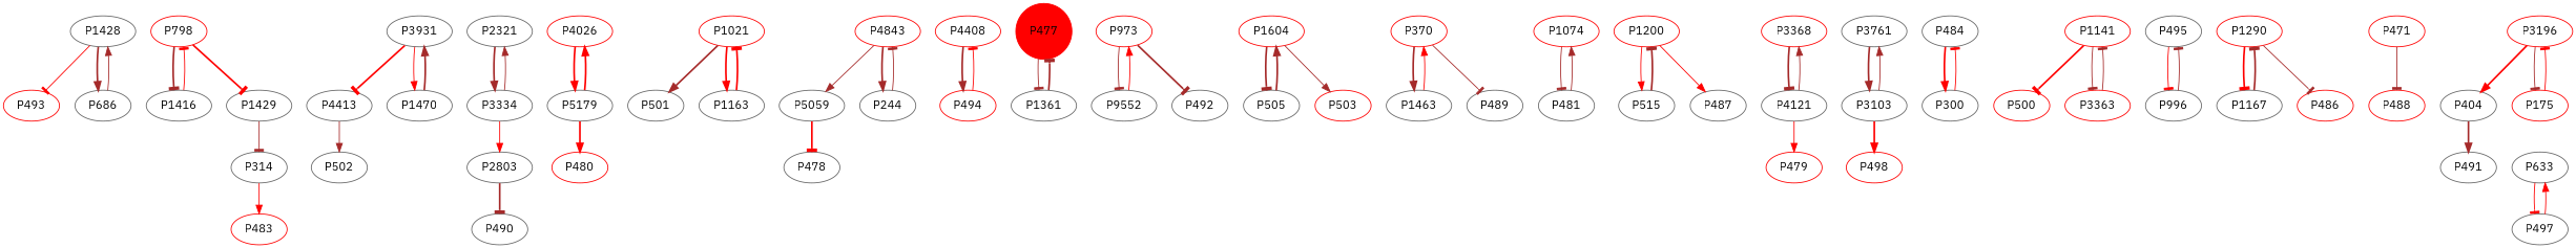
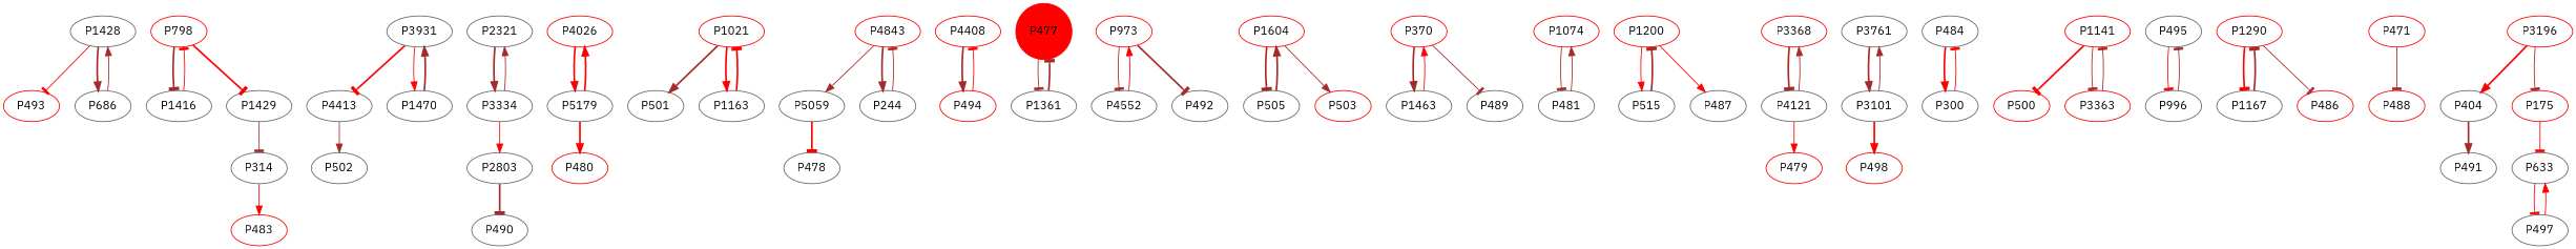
  digraph {
    fontname="IBM Plex Sans"
    node [color=gray40 fontname="IBM Plex Sans"]
    edge [arrowhead=normal color=brown fontname="IBM Plex Sans" style=solid]
    P493 [color=red]
    P1428
    P686
    P798 [color=red]
    P1416
    P1429
    P314
    P3931
    P4413
    P1470
    P502
    P2321
    P3334
    P2803
    P490
    P4026 [color=red]
    P5179
    P480 [color=red]
    P1021 [color=red]
    P501
    P1163
    P5059
    P478
    P4408 [color=red]
    P494 [color=red]
    P477 [color=red fillcolor=red shape=circle style=filled]
    P1361
    P973 [color=red]
-   P4552 [label=P9552]
+   P4552
    P492
    P1604 [color=red]
    P505
    P503 [color=red]
    P370 [color=red]
    P1463
    P489
    P1074 [color=red]
    P481
    P1200 [color=red]
    P515
    P487
    P3368 [color=red]
    P4121
    P479 [color=red]
    P4843 [color=red]
    P244
    P3761
-   P3101 [label=P3103]
+   P3101
    P498 [color=red]
    P484
    P300
    P1141 [color=red]
    P500 [color=red]
    P3363 [color=red]
    P495
    P996
    P1290 [color=red]
    P1167
    P486 [color=red]
    P471 [color=red]
    P488 [color=red]
    P404
    P491
    P497
    P633
    P3196 [color=red]
    P175 [color=red]
    P483 [color=red]
    P1428 -> P493 [arrowhead=tee color=red]
    P1428 -> P686 [style=bold]
    P686 -> P1428
    P798 -> P1416 [arrowhead=tee style=bold]
    P798 -> P1429 [arrowhead=tee color=red style=bold]
    P1416 -> P798 [arrowhead=tee color=red]
    P1429 -> P314 [arrowhead=tee]
    P314 -> P483 [color=red]
    P3931 -> P4413 [arrowhead=tee color=red style=bold]
    P3931 -> P1470 [color=red]
    P4413 -> P502
    P1470 -> P3931 [style=bold]
    P2321 -> P3334 [style=bold]
    P3334 -> P2321
    P3334 -> P2803 [color=red]
    P2803 -> P490 [arrowhead=tee style=bold]
    P4026 -> P5179 [color=red style=bold]
    P5179 -> P4026 [color=red style=bold]
    P5179 -> P480 [color=red style=bold]
    P1021 -> P501 [style=bold]
    P1021 -> P1163 [color=red style=bold]
    P1163 -> P1021 [arrowhead=tee color=red style=bold]
    P5059 -> P478 [arrowhead=tee color=red style=bold]
    P4408 -> P494 [style=bold]
    P494 -> P4408 [arrowhead=tee color=red]
    P477 -> P1361 [arrowhead=tee]
    P1361 -> P477 [arrowhead=tee style=bold]
    P973 -> P4552 [arrowhead=tee]
    P973 -> P492 [arrowhead=tee style=bold]
    P4552 -> P973 [color=red]
    P1604 -> P505 [arrowhead=tee style=bold]
    P1604 -> P503
    P505 -> P1604 [style=bold]
    P370 -> P1463 [style=bold]
    P370 -> P489 [arrowhead=tee]
    P1463 -> P370 [color=red]
    P1074 -> P481 [arrowhead=tee]
    P481 -> P1074
    P1200 -> P515 [color=red]
    P1200 -> P487 [color=red]
    P515 -> P1200 [arrowhead=tee style=bold]
    P3368 -> P4121 [arrowhead=tee style=bold]
    P4121 -> P3368
    P4121 -> P479 [color=red]
    P4843 -> P5059
    P4843 -> P244 [style=bold]
    P244 -> P4843 [arrowhead=tee]
    P3761 -> P3101 [style=bold]
    P3101 -> P3761
    P3101 -> P498 [color=red style=bold]
    P484 -> P300 [color=red style=bold]
    P300 -> P484 [arrowhead=tee color=red]
    P1141 -> P500 [arrowhead=tee color=red style=bold]
    P1141 -> P3363 [arrowhead=tee]
    P3363 -> P1141 [arrowhead=tee]
    P495 -> P996 [arrowhead=tee color=red]
    P996 -> P495 [arrowhead=tee]
    P1290 -> P1167 [arrowhead=tee color=red style=bold]
    P1290 -> P486 [arrowhead=tee]
    P1167 -> P1290 [arrowhead=tee style=bold]
    P471 -> P488 [arrowhead=tee]
    P404 -> P491 [style=bold]
    P497 -> P633 [color=red]
    P633 -> P497 [arrowhead=tee color=red]
    P3196 -> P404 [color=red style=bold]
    P3196 -> P175 [arrowhead=tee]
-   P175 -> P3196 [arrowhead=tee color=red]
+   P175 -> P633 [arrowhead=tee color=red]
  }
